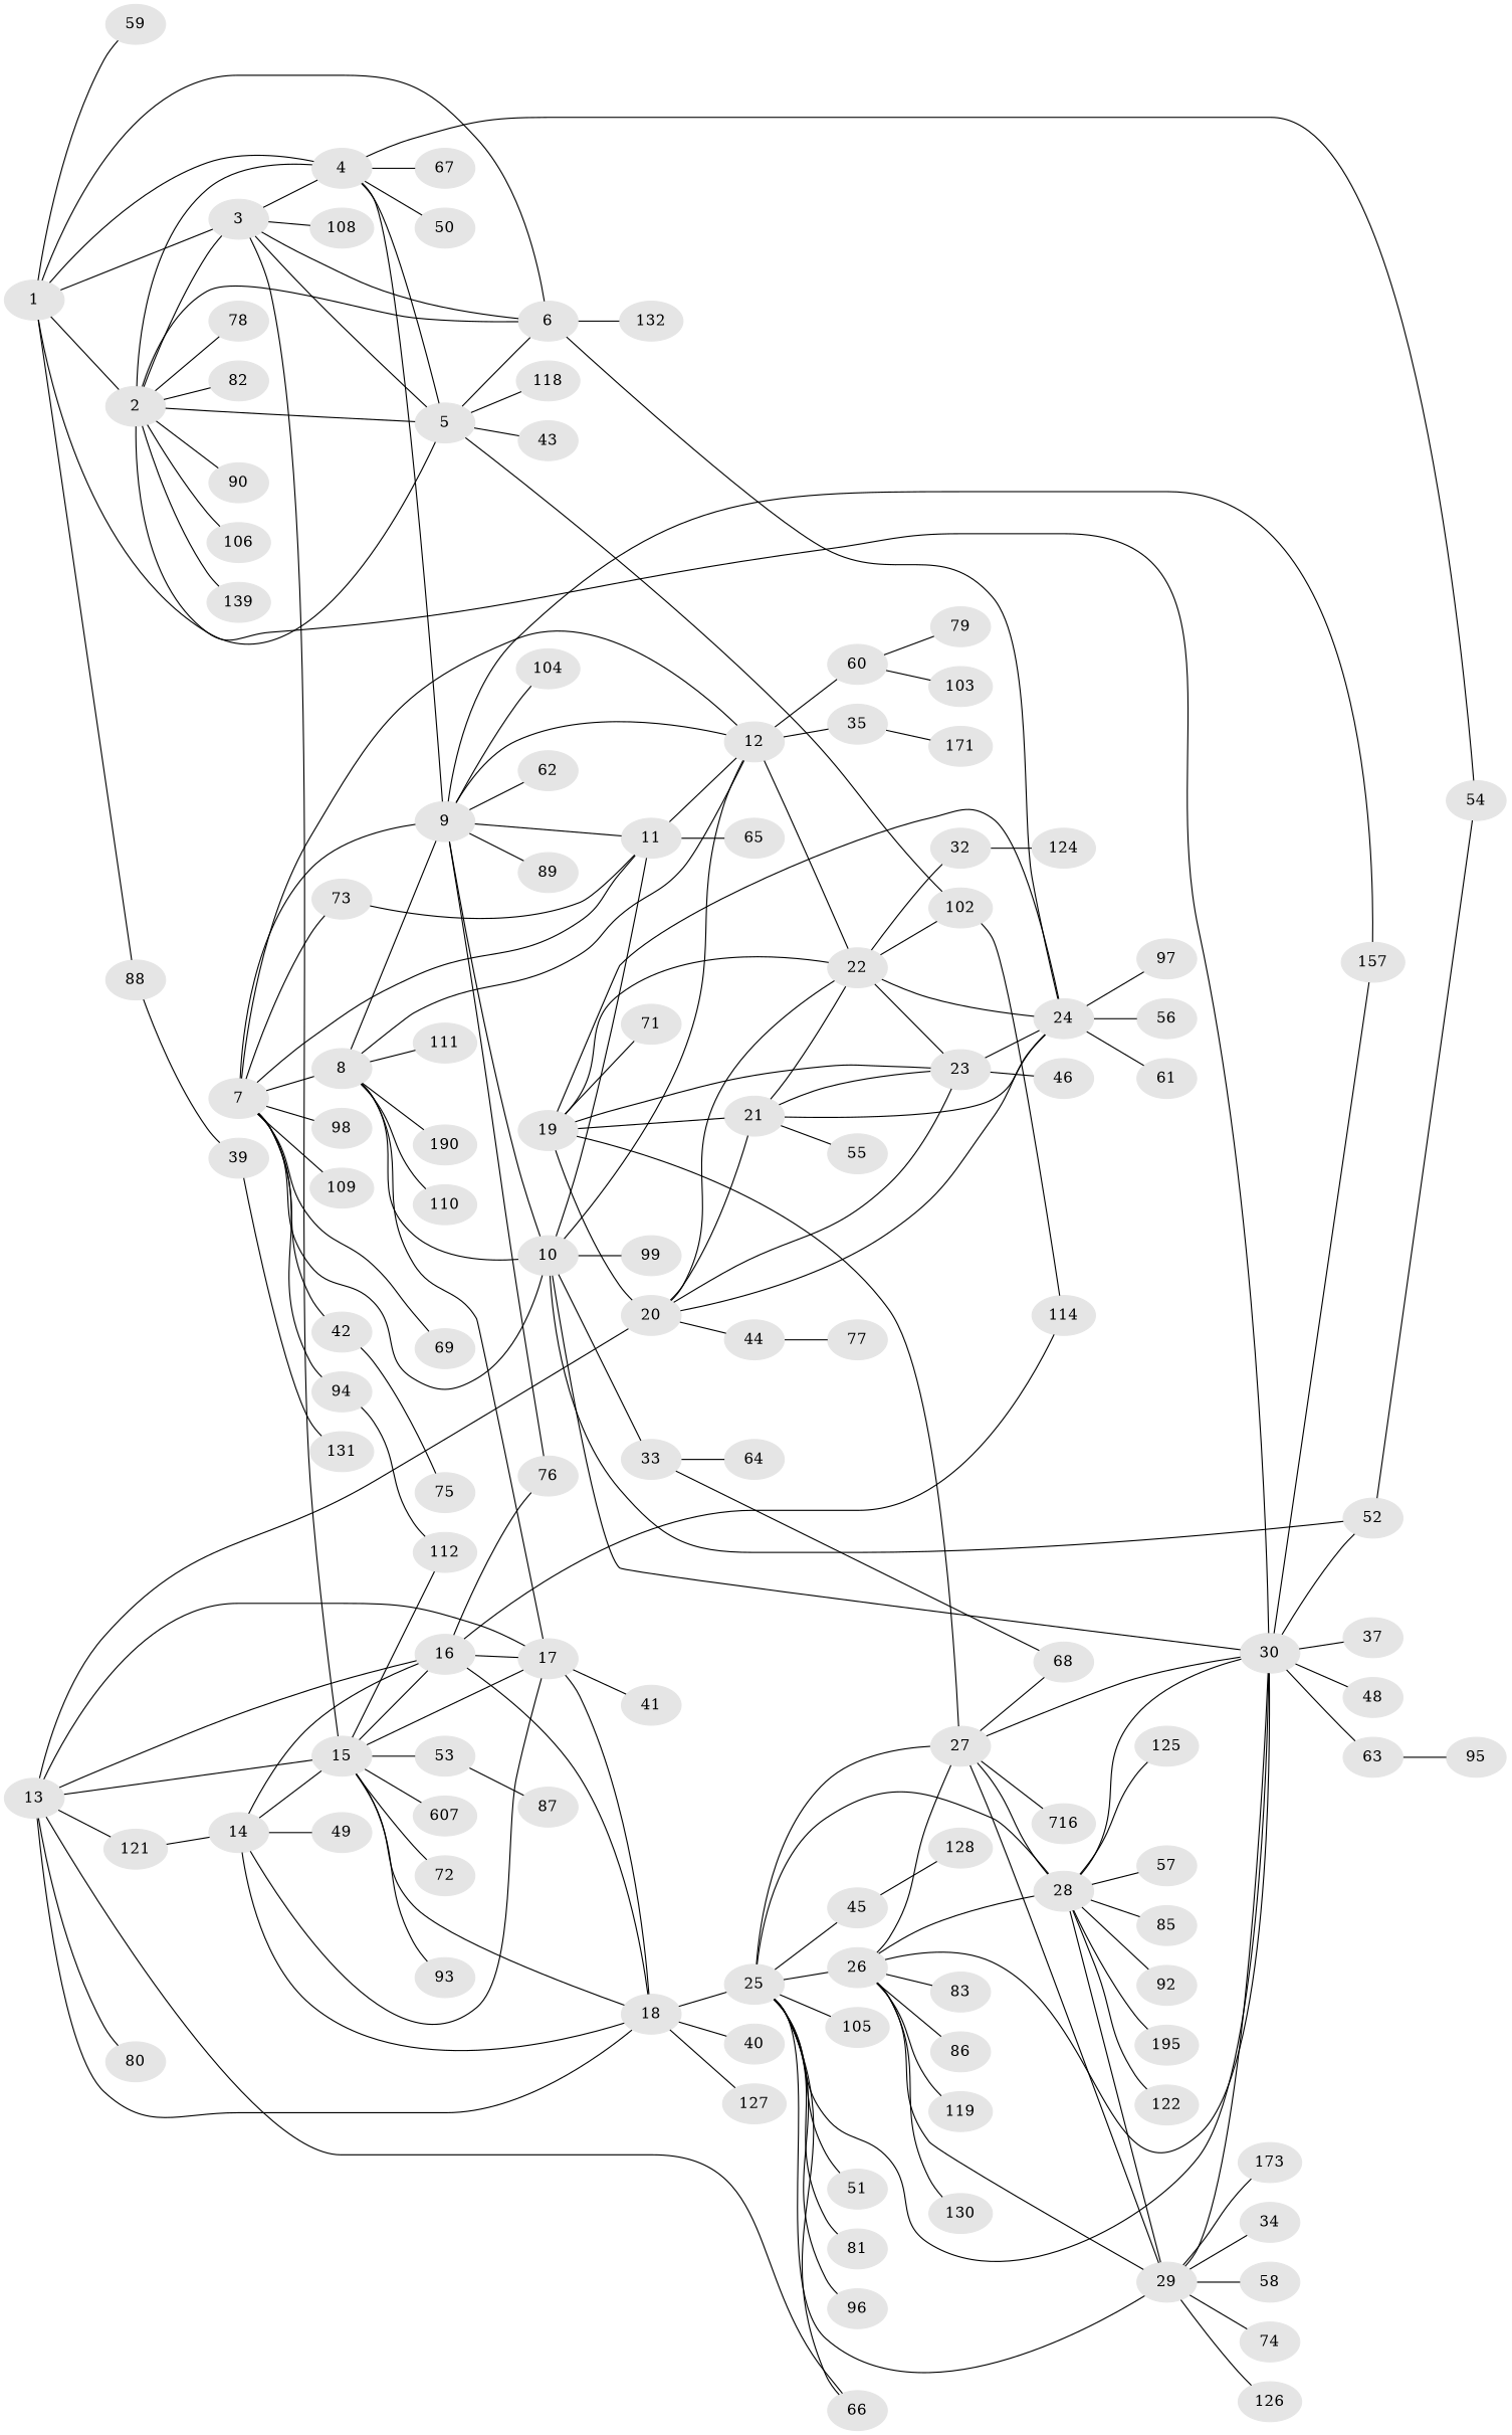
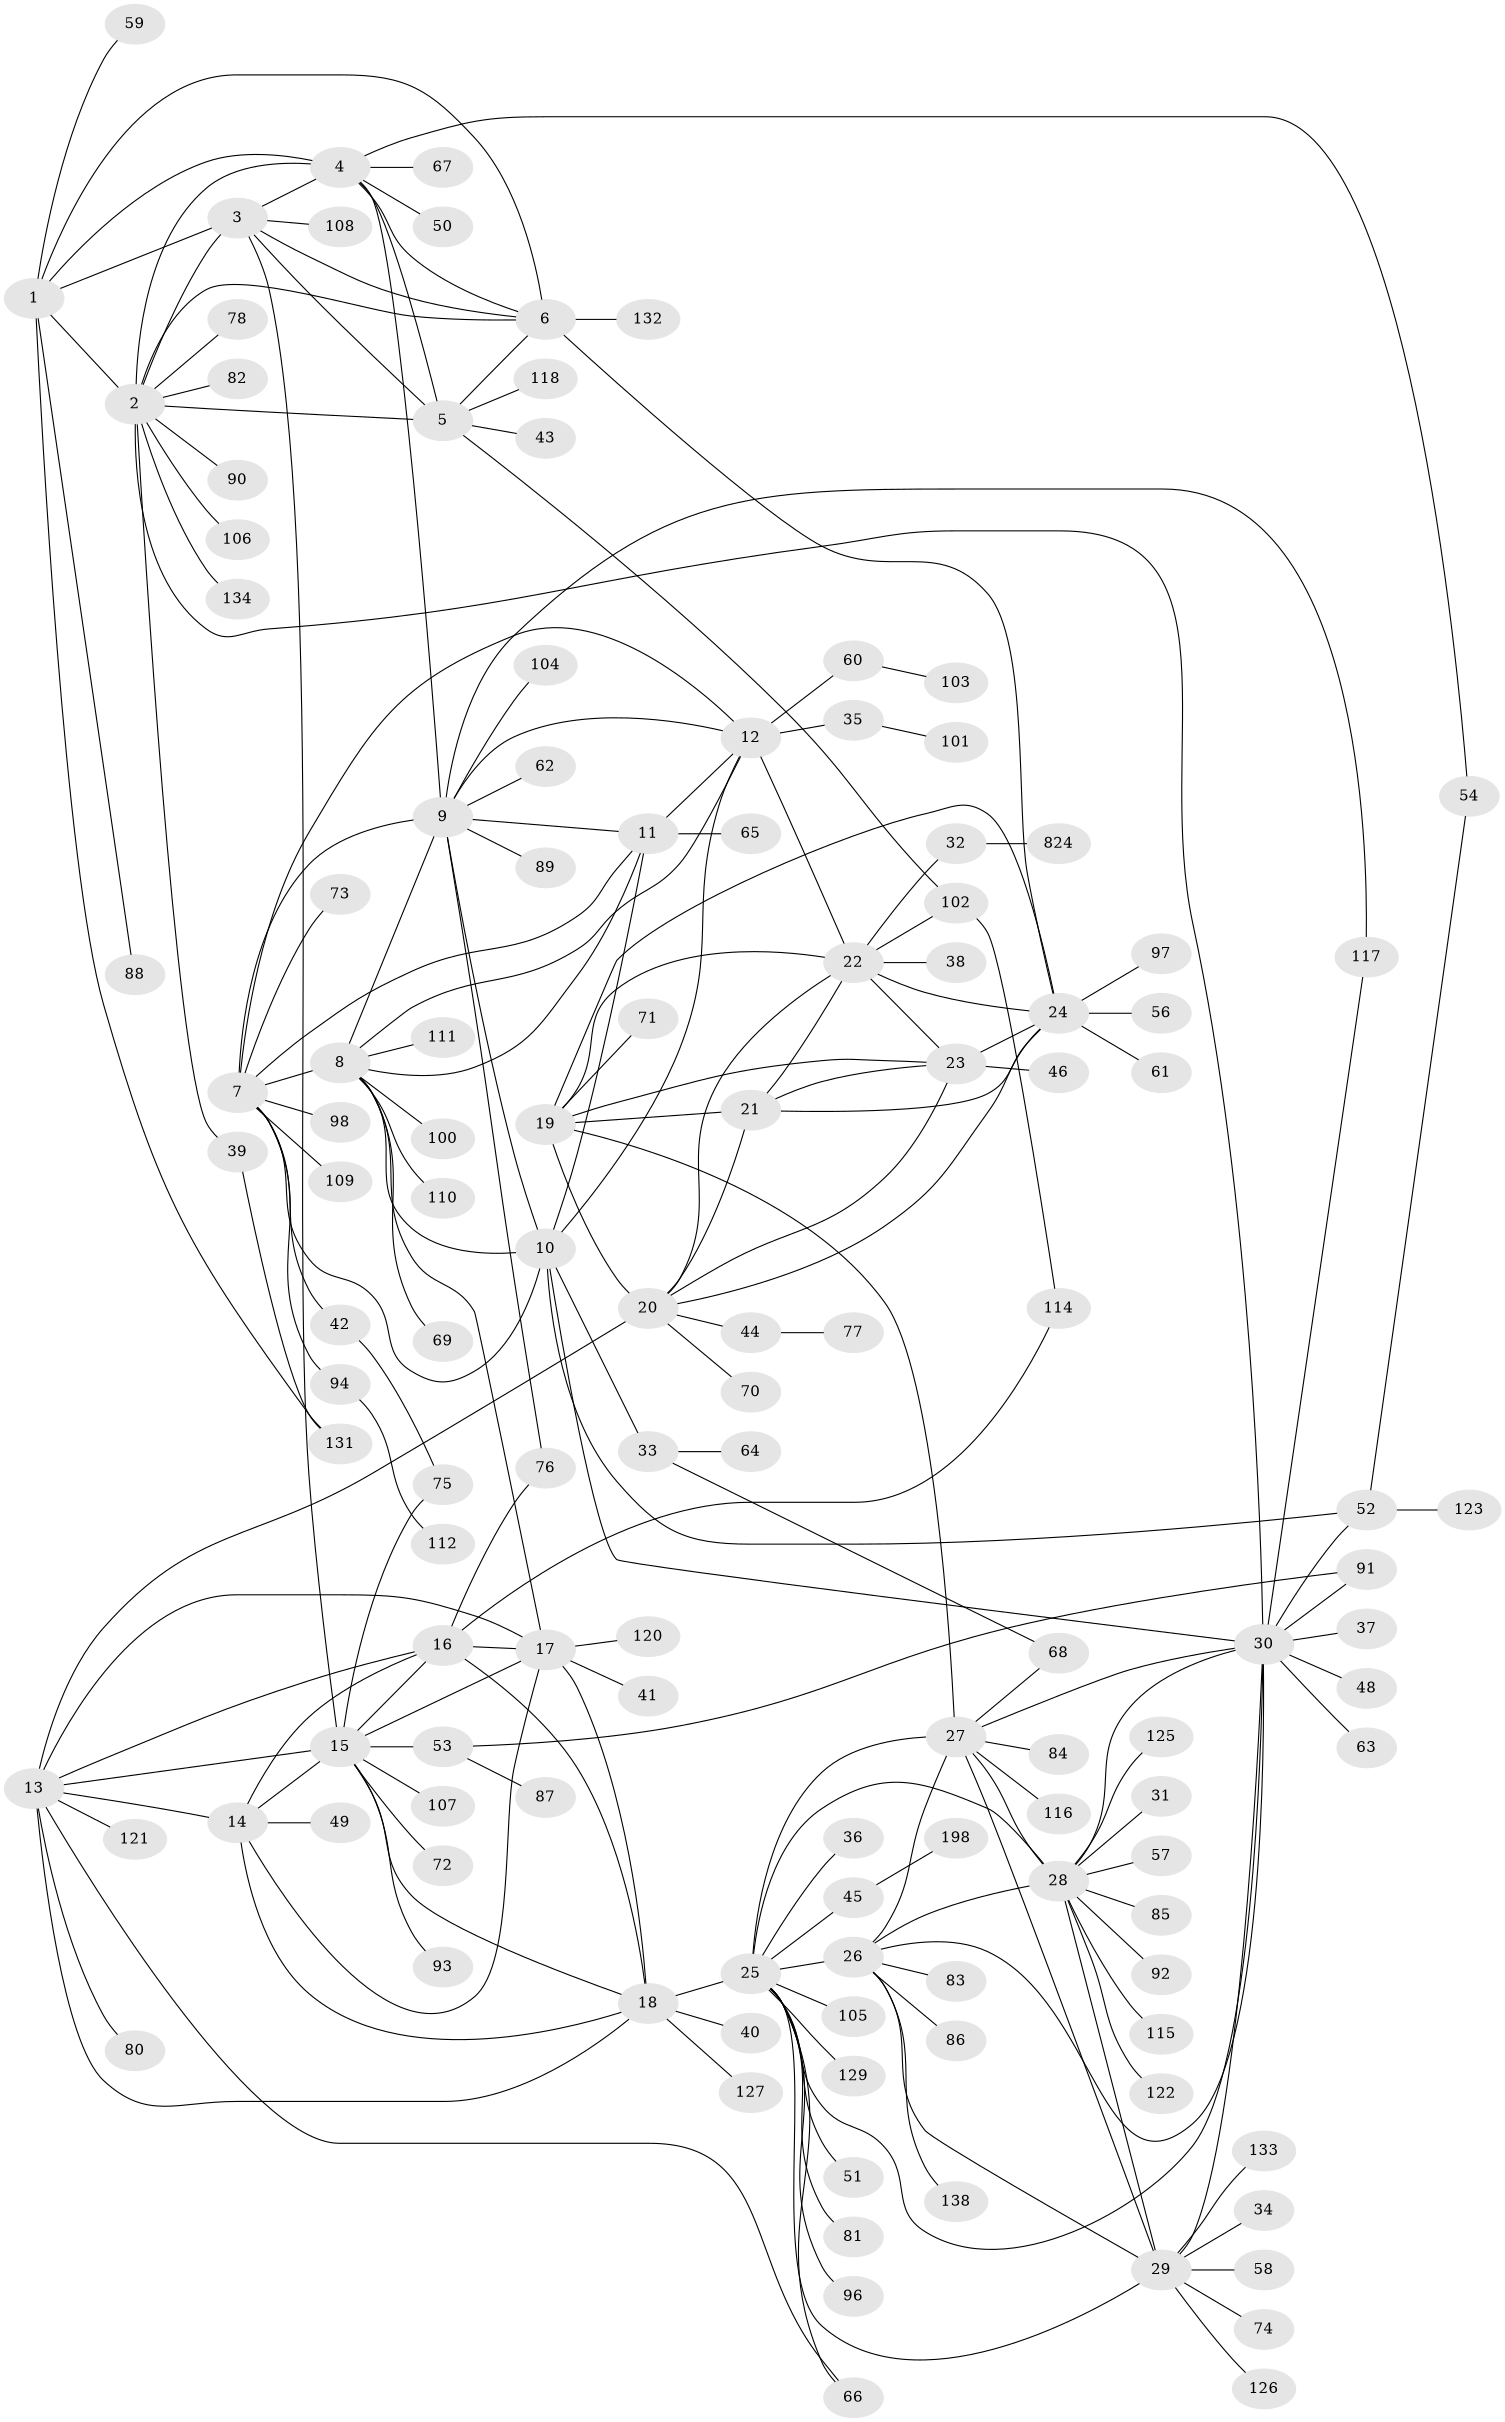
  graph {
    rankdir=LR
    node [color=gray90 style=filled]
    1
    2
    3
    4
    5
    6
    59
    88
    30
    39
    78
    82
    90
    106
-   134 [label=139]
+   134
    15
    108
    9
    50
    54
    67
    43
    102
    118
    24
    132
-   117 [label=157]
+   117
    52
    37
    48
    63
+   91
    131
    17
    16
    18
    53
    72
    93
-   107 [label=607]
+   107
    112
    10
    11
    12
    62
    76
    89
    104
    114
    56
    61
    97
    7
    8
    42
    69
    73
    94
    98
    109
-   100 [label=190]
+   100
    110
    111
    33
-   99
    65
    22
    35
    60
    75
    41
+   120
    68
    64
+   123
    23
    32
-   101 [label=171]
-   79
+   38
+   101
    103
    13
    14
    20
    66
    80
    121
    49
    25
    40
    127
    21
    44
+   70
    87
    27
    26
    28
    29
+   36
    45
    51
    81
    96
    105
+   129
    19
    71
-   55
    46
-   116 [label=716]
+   84
+   116
    77
-   124
+   124 [label=824]
    83
    86
-   119
-   130
+   130 [label=138]
+   31
    57
    85
    92
-   115 [label=195]
+   115
    122
    125
    34
    58
    74
    126
-   133 [label=173]
-   128
-   95
+   133
+   128 [label=198]
    1 -- 2
    1 -- 3
    1 -- 4
-   1 -- 5
+   1 -- 131
    1 -- 6
    1 -- 59
    1 -- 88
    2 -- 3
    2 -- 4
    2 -- 5
    2 -- 6
    2 -- 30
-   88 -- 39
+   2 -- 39
    2 -- 78
    2 -- 82
    2 -- 90
    2 -- 106
    2 -- 134
    3 -- 4
    3 -- 5
    3 -- 6
    3 -- 15
    3 -- 108
    4 -- 5
+   4 -- 6
    4 -- 9
    4 -- 50
    4 -- 54
    4 -- 67
    5 -- 6
    5 -- 43
    5 -- 102
    5 -- 118
    6 -- 24
    6 -- 132
    30 -- 117
    30 -- 52
    30 -- 37
    30 -- 48
    30 -- 63
+   30 -- 91
    39 -- 131
    15 -- 17
    15 -- 16
    15 -- 18
    15 -- 53
    15 -- 72
    15 -- 93
    15 -- 107
-   15 -- 112
+   15 -- 75
    9 -- 117
    9 -- 10
    9 -- 11
    9 -- 12
    9 -- 62
    9 -- 76
    9 -- 89
    9 -- 104
    102 -- 114
    24 -- 56
    24 -- 61
    24 -- 97
    52 -- 54
-   63 -- 95
+   52 -- 123
    17 -- 18
    17 -- 41
+   17 -- 120
    16 -- 17
    16 -- 18
    16 -- 76
    16 -- 114
    18 -- 25
    18 -- 40
    18 -- 127
+   53 -- 91
    53 -- 87
    10 -- 30
    10 -- 52
    10 -- 11
    10 -- 12
    10 -- 33
-   10 -- 99
    11 -- 12
    11 -- 65
    12 -- 22
    12 -- 35
    12 -- 60
    7 -- 9
    7 -- 10
    7 -- 11
    7 -- 12
    7 -- 8
    7 -- 42
-   7 -- 69
+   8 -- 69
    7 -- 73
    7 -- 94
    7 -- 98
    7 -- 109
    8 -- 9
    8 -- 17
    8 -- 10
-   73 -- 11
+   8 -- 11
    8 -- 12
    8 -- 100
    8 -- 110
    8 -- 111
    42 -- 75
    94 -- 112
    33 -- 68
    33 -- 64
    22 -- 102
    22 -- 24
    22 -- 23
    22 -- 32
+   22 -- 38
    35 -- 101
-   60 -- 79
    60 -- 103
    23 -- 24
    23 -- 46
    32 -- 124
    13 -- 15
    13 -- 17
    13 -- 16
    13 -- 18
-   121 -- 14
+   13 -- 14
    13 -- 20
    13 -- 66
    13 -- 80
    13 -- 121
    14 -- 15
    14 -- 17
    14 -- 16
    14 -- 18
    14 -- 49
    20 -- 24
    20 -- 22
    20 -- 23
    20 -- 21
    20 -- 44
+   20 -- 70
    25 -- 30
    25 -- 66
    25 -- 27
    25 -- 26
    25 -- 28
    25 -- 29
+   25 -- 36
    25 -- 45
    25 -- 51
    25 -- 81
    25 -- 96
    25 -- 105
+   25 -- 129
    21 -- 24
    21 -- 22
    21 -- 23
-   21 -- 55
    44 -- 77
    27 -- 30
    27 -- 68
    27 -- 28
    27 -- 29
+   27 -- 84
    27 -- 116
    26 -- 30
    26 -- 27
    26 -- 28
    26 -- 29
    26 -- 83
    26 -- 86
-   26 -- 119
    26 -- 130
    28 -- 30
    28 -- 29
+   28 -- 31
    28 -- 57
    28 -- 85
    28 -- 92
    28 -- 115
    28 -- 122
    28 -- 125
    29 -- 30
    29 -- 34
    29 -- 58
    29 -- 74
    29 -- 126
    29 -- 133
    45 -- 128
    19 -- 24
    19 -- 22
    19 -- 23
    19 -- 20
    19 -- 21
    19 -- 27
    19 -- 71
  }
